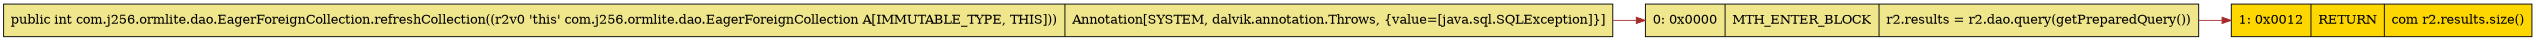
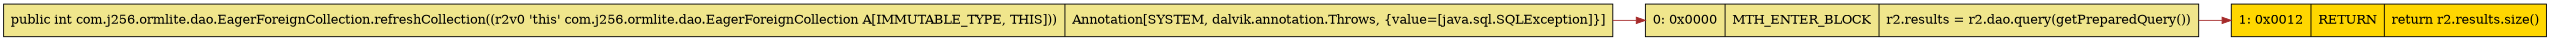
  digraph {
    rankdir=LR
    node [shape=record style=filled fillcolor=khaki]
    edge [color=brown]
    n1 [label="{0\:\ 0x0000|MTH_ENTER_BLOCK\l|r2.results = r2.dao.query(getPreparedQuery())\l}"]
-   n2 [label="{1\:\ 0x0012|RETURN\l|com r2.results.size()\l}" fillcolor=gold]
+   n2 [label="{1\:\ 0x0012|RETURN\l|return r2.results.size()\l}" fillcolor=gold]
    n3 [label="{public int com.j256.ormlite.dao.EagerForeignCollection.refreshCollection((r2v0 'this' com.j256.ormlite.dao.EagerForeignCollection A[IMMUTABLE_TYPE, THIS]))  | Annotation[SYSTEM, dalvik.annotation.Throws, \{value=[java.sql.SQLException]\}]\l}"]
    n1 -> n2
    n3 -> n1
  }
